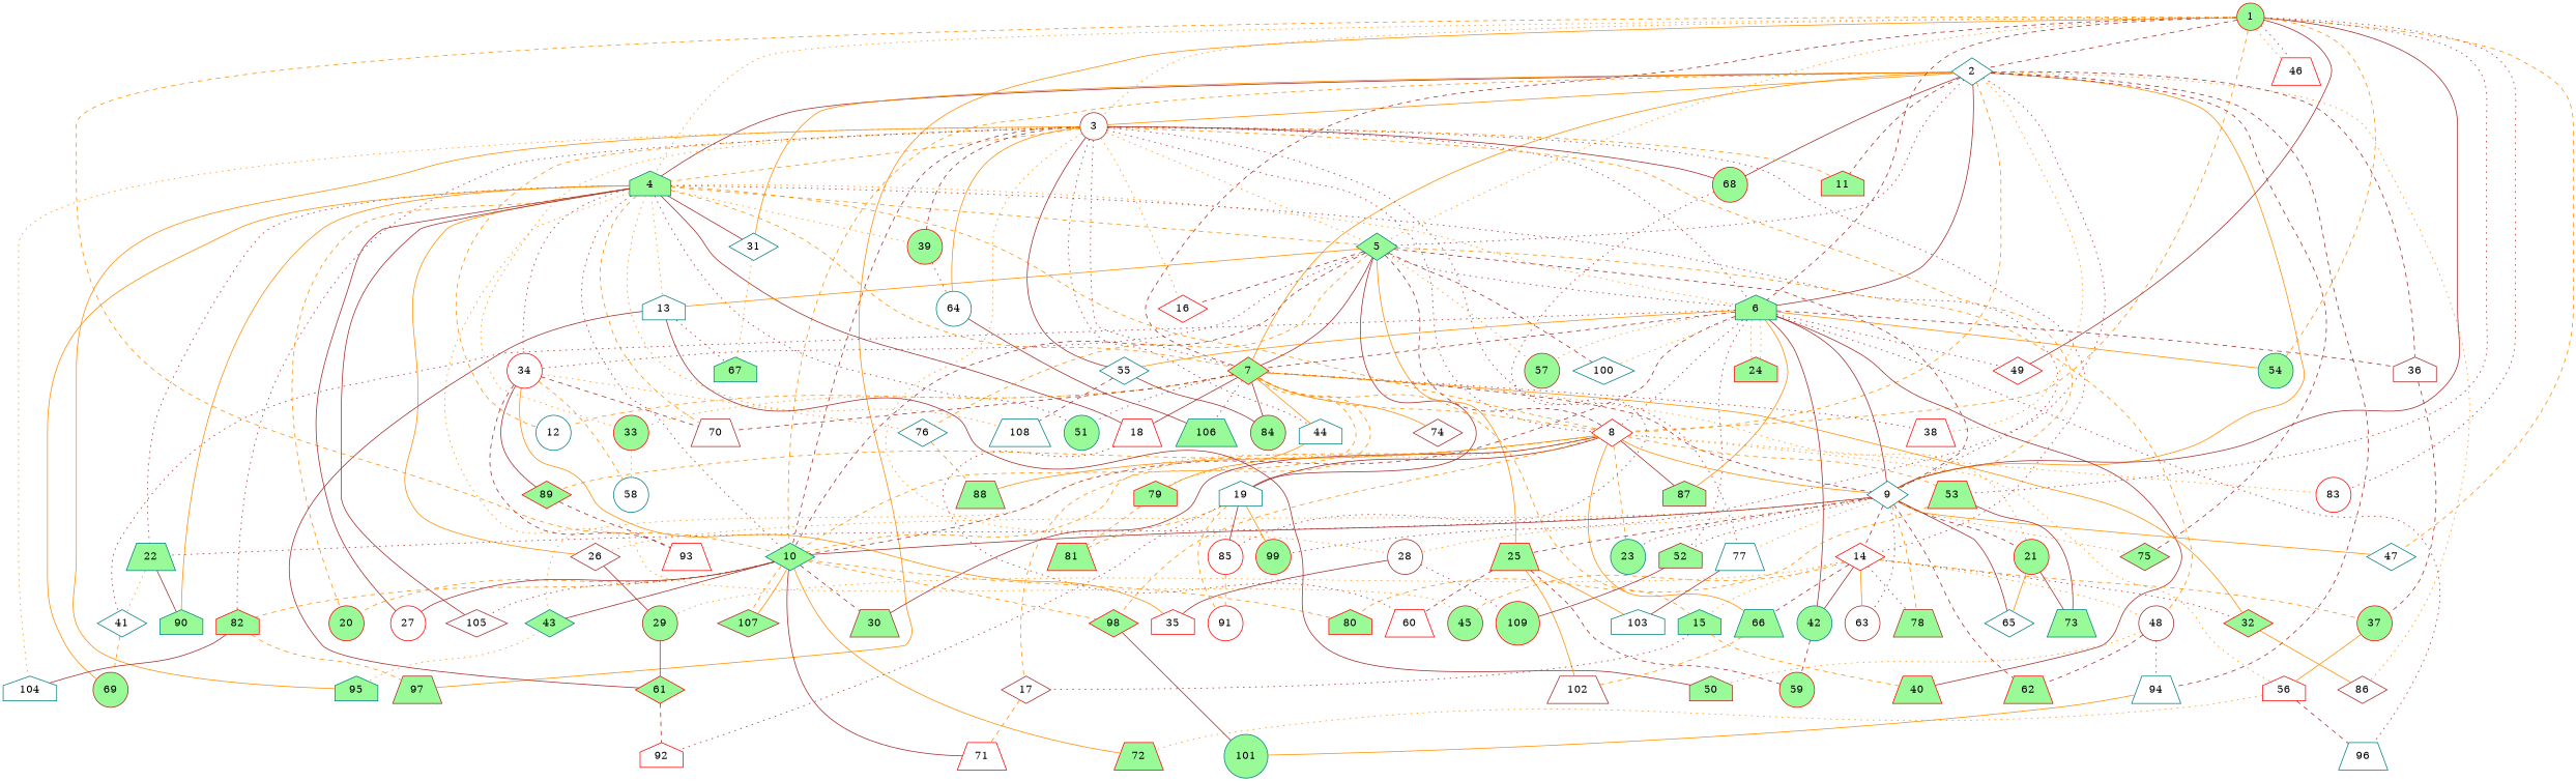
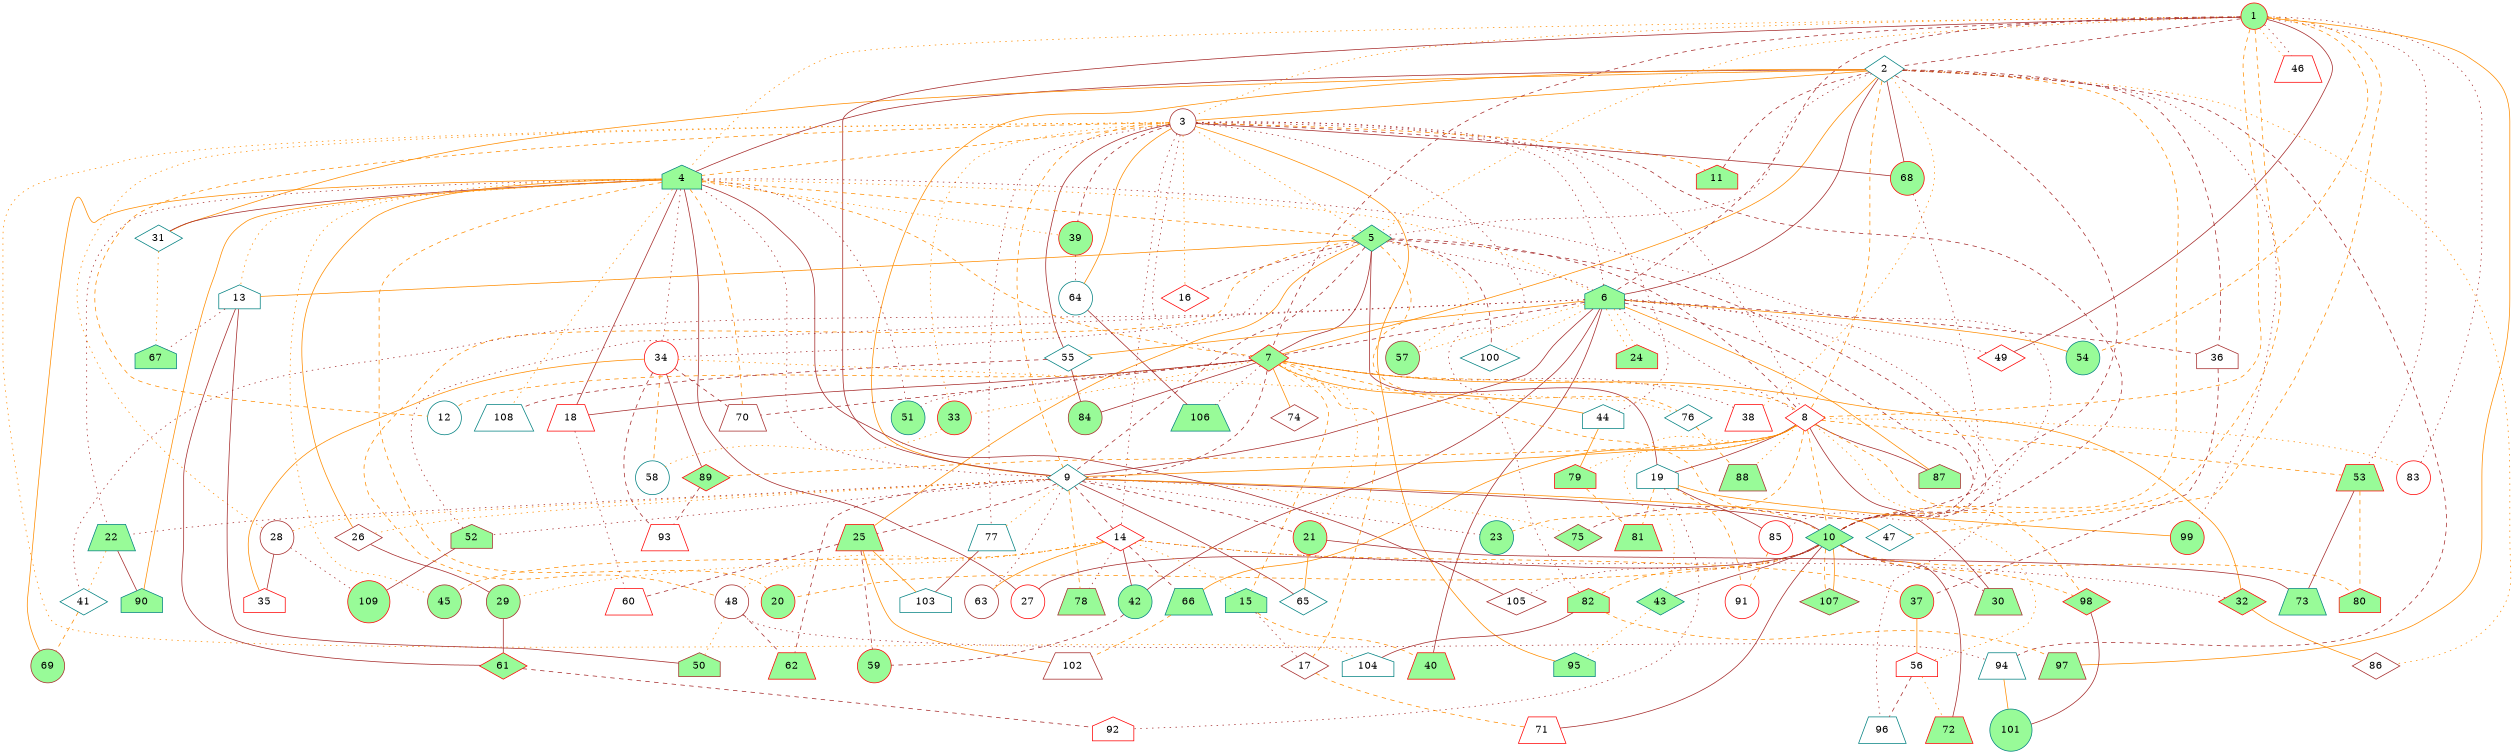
  graph {
    node [color=red fillcolor=palegreen shape=circle style=filled]
    edge [color=brown style=dotted]
    2 [color=teal fillcolor=white shape=diamond]
    1
    3 [color=brown fillcolor=white]
    4 [color=teal shape=house]
    5 [color=teal shape=diamond]
    6 [color=teal shape=house]
    7 [shape=diamond]
    8 [fillcolor=white shape=diamond]
    9 [color=teal fillcolor=white shape=diamond]
    10 [color=teal shape=diamond]
    46 [fillcolor=white shape=trapezium]
    47 [color=teal fillcolor=white shape=diamond]
    49 [fillcolor=white shape=diamond]
    53 [shape=trapezium]
    54 [color=teal]
    83 [fillcolor=white]
    97 [color=brown shape=trapezium]
    11 [shape=house]
    31 [color=teal fillcolor=white shape=diamond]
    36 [color=brown fillcolor=white shape=house]
    38 [fillcolor=white shape=trapezium]
    68
    75 [color=brown shape=diamond]
    86 [color=brown fillcolor=white shape=diamond]
    94 [color=teal fillcolor=white shape=trapezium]
    99
    12 [color=teal fillcolor=white]
    14 [fillcolor=white shape=diamond]
    16 [fillcolor=white shape=diamond]
    28 [color=brown fillcolor=white]
    33
    39
    44 [color=teal fillcolor=white shape=house]
    55 [color=teal fillcolor=white shape=diamond]
    64 [color=teal fillcolor=white]
    77 [color=teal fillcolor=white shape=trapezium]
    82 [shape=house]
    95 [color=teal shape=house]
    104 [color=teal fillcolor=white shape=house]
    13 [color=teal fillcolor=white shape=house]
    18 [fillcolor=white shape=trapezium]
    20
    22 [color=teal shape=trapezium]
    26 [color=brown fillcolor=white shape=diamond]
    27 [fillcolor=white]
    34 [fillcolor=white]
    45 [color=brown]
    51 [color=teal]
    69 [color=brown]
    90 [color=teal shape=house]
    105 [color=brown fillcolor=white shape=diamond]
    108 [color=teal fillcolor=white shape=trapezium]
    70 [color=brown fillcolor=white shape=trapezium]
    19 [color=teal fillcolor=white shape=house]
    25 [shape=trapezium]
    48 [color=brown fillcolor=white]
    57 [color=brown]
    76 [color=teal fillcolor=white shape=diamond]
    100 [color=teal fillcolor=white shape=diamond]
    24 [shape=house]
    40 [shape=trapezium]
    41 [color=teal fillcolor=white shape=diamond]
    42 [color=teal]
    52 [color=brown shape=house]
    87 [color=brown shape=house]
    96 [color=teal fillcolor=white shape=trapezium]
    74 [color=brown fillcolor=white shape=diamond]
    15 [color=teal shape=house]
    17 [color=brown fillcolor=white shape=diamond]
    21
    32 [shape=diamond]
    84 [color=brown]
    106 [color=teal shape=trapezium]
    23 [color=teal]
    30 [color=brown shape=trapezium]
    43 [color=teal shape=diamond]
    56 [fillcolor=white shape=house]
    66 [color=teal shape=trapezium]
    79 [shape=house]
    88 [color=brown shape=trapezium]
    89 [shape=diamond]
    98 [shape=diamond]
    62 [shape=trapezium]
    63 [color=brown fillcolor=white]
    65 [color=teal fillcolor=white shape=diamond]
    78 [color=brown shape=trapezium]
    71 [fillcolor=white shape=trapezium]
    72 [shape=trapezium]
    80 [shape=house]
    107 [color=brown shape=diamond]
    73 [color=teal shape=trapezium]
    67 [color=teal shape=house]
    37
    85 [fillcolor=white]
    101 [color=teal]
    29 [color=brown]
    35 [fillcolor=white shape=house]
    109
    58 [color=teal fillcolor=white]
    103 [color=teal fillcolor=white shape=house]
    50 [color=brown shape=house]
    61 [shape=diamond]
    60 [fillcolor=white shape=trapezium]
    93 [fillcolor=white shape=trapezium]
    81 [shape=trapezium]
    91 [fillcolor=white]
    92 [fillcolor=white shape=house]
    59
    102 [color=brown fillcolor=white shape=trapezium]
    2 -- 3 [color=darkorange style=solid]
    2 -- 4 [style=solid]
    2 -- 5
    2 -- 6 [style=solid]
    2 -- 7 [color=darkorange style=solid]
    2 -- 8 [color=darkorange style=dashed]
    2 -- 9 [color=darkorange style=solid]
    2 -- 10 [color=darkorange style=dashed]
    2 -- 11 [style=dashed]
    2 -- 31 [color=darkorange style=solid]
    2 -- 36 [style=dashed]
    2 -- 38 [color=darkorange]
    2 -- 68 [style=solid]
    2 -- 75 [style=dashed]
    2 -- 86 [color=darkorange]
    2 -- 94 [style=dashed]
    2 -- 99
    1 -- 2 [style=dashed]
    1 -- 3 [color=darkorange]
    1 -- 4 [color=darkorange]
    1 -- 5 [color=darkorange]
    1 -- 6 [style=dashed]
    1 -- 7 [style=dashed]
    1 -- 8 [color=darkorange style=dashed]
    1 -- 9 [style=solid]
    1 -- 10 [color=darkorange style=dashed]
    1 -- 46 [color=darkorange]
    1 -- 46
    1 -- 47 [color=darkorange style=dashed]
    1 -- 49 [style=solid]
    1 -- 53
    1 -- 54 [color=darkorange style=dashed]
    1 -- 83
    1 -- 97 [color=darkorange style=solid]
    3 -- 4 [color=darkorange style=dashed]
    3 -- 5 [color=darkorange]
    3 -- 6
    3 -- 7
    3 -- 8
    3 -- 9 [color=darkorange style=dashed]
    3 -- 10 [style=dashed]
    3 -- 11 [color=darkorange style=dashed]
    3 -- 68 [style=solid]
    3 -- 12 [color=darkorange style=dashed]
    3 -- 14
    3 -- 16 [color=darkorange]
    3 -- 28 [color=darkorange]
    3 -- 33 [color=darkorange]
    3 -- 39 [style=dashed]
    3 -- 44
    3 -- 55 [style=solid]
    3 -- 64 [color=darkorange style=solid]
    3 -- 77
    3 -- 82
    3 -- 95 [color=darkorange style=solid]
    3 -- 104 [color=darkorange]
    4 -- 5 [color=darkorange style=dashed]
    4 -- 6 [color=darkorange]
    4 -- 7 [color=darkorange style=dashed]
-   4 -- 8 [color=darkorange style=dashed]
    4 -- 9
    4 -- 10
    4 -- 31 [style=solid]
    4 -- 39 [color=darkorange]
    4 -- 13 [color=darkorange]
    4 -- 18 [style=solid]
    4 -- 20 [color=darkorange style=dashed]
    4 -- 22
    4 -- 26 [color=darkorange style=solid]
    4 -- 27 [style=solid]
    4 -- 34
    4 -- 45 [color=darkorange]
    4 -- 51
    4 -- 69 [color=darkorange style=solid]
    4 -- 90 [color=darkorange style=solid]
    4 -- 105 [style=solid]
    4 -- 108 [color=darkorange]
    4 -- 70 [color=darkorange style=dashed]
    5 -- 6
    5 -- 7 [style=solid]
    5 -- 8 [style=dashed]
    5 -- 9 [style=dashed]
    5 -- 10 [style=dashed]
    5 -- 16 [style=dashed]
    5 -- 13 [color=darkorange style=solid]
    5 -- 34
    5 -- 19 [style=solid]
    5 -- 25 [color=darkorange style=solid]
    5 -- 48 [color=darkorange style=dashed]
    5 -- 57 [color=darkorange]
    5 -- 76 [color=darkorange style=dashed]
    5 -- 100 [style=dashed]
    6 -- 7 [style=dashed]
    6 -- 8
    6 -- 9 [style=solid]
    6 -- 10 [style=dashed]
    6 -- 49
    6 -- 54 [color=darkorange style=solid]
    6 -- 36 [style=dashed]
    6 -- 55 [color=darkorange style=solid]
    6 -- 57 [color=darkorange]
    6 -- 100 [color=darkorange]
    6 -- 24 [color=darkorange]
    6 -- 24 [color=darkorange]
    6 -- 40 [style=solid]
    6 -- 41
    6 -- 42 [style=solid]
    6 -- 52
    6 -- 87 [color=darkorange style=solid]
    6 -- 96
    7 -- 8 [color=darkorange style=dashed]
    7 -- 9 [style=dashed]
    7 -- 10 [color=darkorange style=dashed]
    7 -- 38
    7 -- 12 [color=darkorange style=dashed]
    7 -- 33 [color=darkorange]
    7 -- 44 [color=darkorange style=solid]
    7 -- 18 [style=solid]
    7 -- 51
    7 -- 70 [style=dashed]
    7 -- 74 [color=darkorange style=solid]
    7 -- 15 [color=darkorange style=dashed]
    7 -- 17 [color=darkorange style=dashed]
    7 -- 21 [color=darkorange]
    7 -- 32 [color=darkorange style=solid]
    7 -- 84 [style=solid]
    7 -- 106
    8 -- 9 [color=darkorange style=solid]
    8 -- 10 [color=darkorange style=dashed]
    8 -- 53 [color=darkorange style=dashed]
    8 -- 83 [color=darkorange]
    8 -- 19 [style=solid]
    8 -- 87 [style=solid]
    8 -- 23 [color=darkorange style=dashed]
    8 -- 30 [style=solid]
    8 -- 43 [color=darkorange]
    8 -- 56 [color=darkorange]
    8 -- 66 [color=darkorange style=solid]
    8 -- 79 [color=darkorange]
-   8 -- 88 [color=darkorange style=solid]
+   8 -- 88 [color=darkorange]
    8 -- 89 [color=darkorange style=dashed]
    8 -- 98 [color=darkorange style=dashed]
    9 -- 10 [style=solid]
    9 -- 47 [color=darkorange style=solid]
    9 -- 75 [color=darkorange]
    9 -- 14 [style=dashed]
    9 -- 28 [color=darkorange]
    9 -- 77 [color=darkorange]
    9 -- 22
    9 -- 26 [color=darkorange]
    9 -- 25 [style=dashed]
    9 -- 52
    9 -- 21 [style=dashed]
    9 -- 23
    9 -- 62 [style=dashed]
    9 -- 63
    9 -- 65 [style=solid]
    9 -- 78 [color=darkorange style=dashed]
    10 -- 82 [color=darkorange style=dashed]
    10 -- 20 [color=darkorange style=dashed]
    10 -- 27 [style=solid]
    10 -- 105
    10 -- 30 [style=dashed]
    10 -- 43 [style=solid]
    10 -- 98 [color=darkorange style=dashed]
    10 -- 71 [style=solid]
-   10 -- 72 [color=darkorange style=solid]
+   10 -- 72 [style=solid]
    10 -- 80 [color=darkorange style=dashed]
    10 -- 107 [color=darkorange style=dashed]
    10 -- 107 [color=darkorange style=solid]
    53 -- 80 [color=darkorange style=dashed]
    53 -- 73 [style=solid]
    31 -- 67 [color=darkorange]
    36 -- 37 [style=dashed]
    68 -- 85
    94 -- 101 [color=darkorange style=solid]
    14 -- 45 [color=darkorange style=dashed]
    14 -- 48 [color=darkorange]
    14 -- 42 [style=solid]
    14 -- 15 [color=darkorange]
    14 -- 32
    14 -- 66 [style=dashed]
    14 -- 63 [color=darkorange style=solid]
    14 -- 78
    14 -- 37 [color=darkorange style=dashed]
    14 -- 29 [color=darkorange]
    28 -- 35 [style=solid]
    28 -- 109
    33 -- 58 [color=darkorange]
    39 -- 64
    44 -- 79 [color=darkorange style=solid]
    55 -- 108 [style=dashed]
    55 -- 84 [style=solid]
    64 -- 106 [style=solid]
    77 -- 103 [style=solid]
    82 -- 97 [color=darkorange style=dashed]
    82 -- 104 [style=solid]
    13 -- 67
    13 -- 50 [style=solid]
    13 -- 61 [style=solid]
    18 -- 60
    22 -- 90 [style=solid]
    22 -- 41 [color=darkorange]
    26 -- 29 [style=solid]
    34 -- 70 [style=dashed]
    34 -- 76 [color=darkorange]
    34 -- 89 [style=solid]
    34 -- 35 [color=darkorange style=solid]
    34 -- 58 [color=darkorange style=dashed]
    34 -- 93 [style=dashed]
    19 -- 99 [color=darkorange style=solid]
    19 -- 85 [style=solid]
    19 -- 81 [color=darkorange style=dashed]
    19 -- 91 [color=darkorange style=dashed]
    19 -- 92
    25 -- 103 [color=darkorange style=solid]
    25 -- 60 [style=dashed]
    25 -- 59 [style=dashed]
    25 -- 102 [color=darkorange style=solid]
    48 -- 94
    48 -- 62 [style=dashed]
    48 -- 50 [color=darkorange]
    76 -- 88 [color=darkorange style=dashed]
    41 -- 69 [color=darkorange style=dashed]
    42 -- 59 [style=dashed]
    52 -- 109 [style=solid]
    15 -- 40 [color=darkorange style=dashed]
    15 -- 17
    17 -- 71 [color=darkorange style=dashed]
    21 -- 65 [color=darkorange style=solid]
    21 -- 73 [style=solid]
    32 -- 86 [color=darkorange style=solid]
    43 -- 95 [color=darkorange]
    56 -- 96 [style=dashed]
    56 -- 72 [color=darkorange]
    66 -- 102 [color=darkorange style=dashed]
    79 -- 81 [color=darkorange style=dashed]
    89 -- 93 [style=dashed]
    98 -- 101 [style=solid]
    37 -- 56 [color=darkorange style=solid]
    85 -- 91 [color=darkorange style=dashed]
    29 -- 61 [style=solid]
    61 -- 92 [style=dashed]
  }
